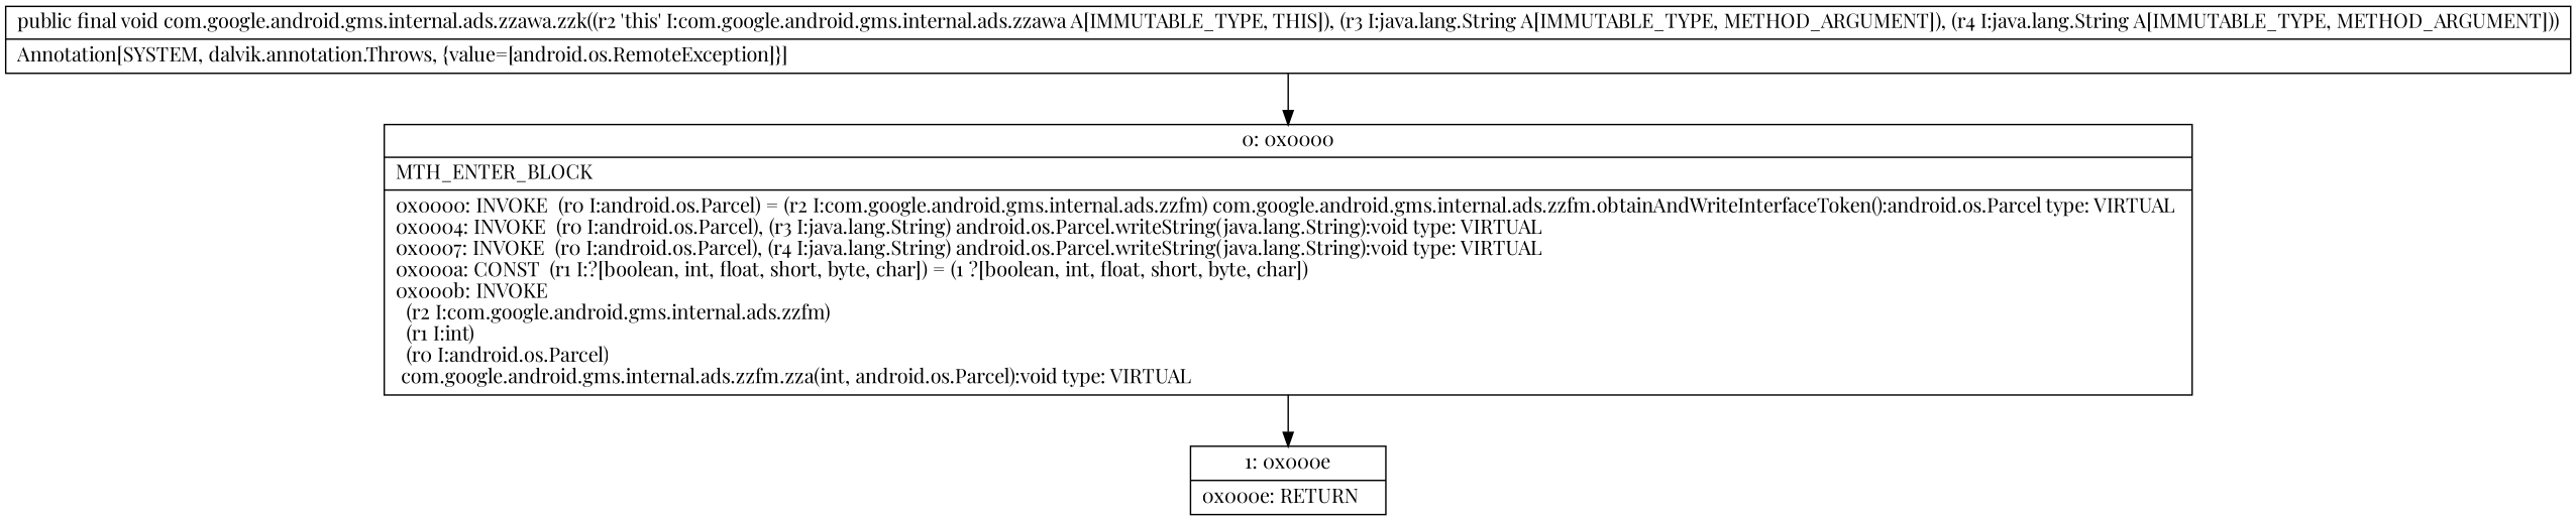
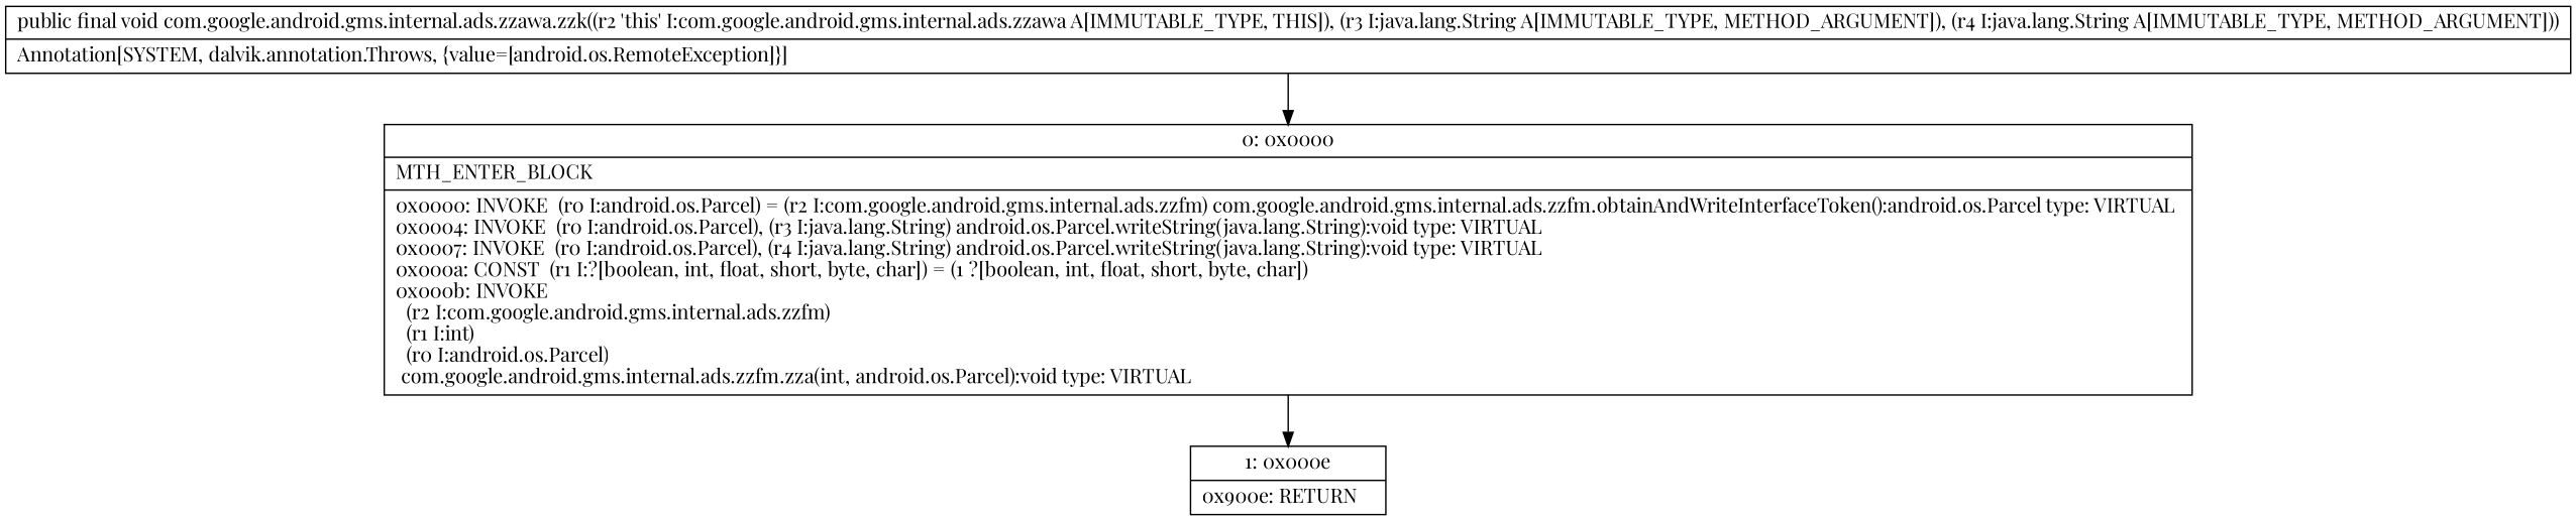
  digraph {
    fontname="Playfair Display"
    node [shape=record fontname="Playfair Display"]
    edge [fontname="Playfair Display"]
    n1 [label="{0\:\ 0x0000|MTH_ENTER_BLOCK\l|0x0000: INVOKE  (r0 I:android.os.Parcel) = (r2 I:com.google.android.gms.internal.ads.zzfm) com.google.android.gms.internal.ads.zzfm.obtainAndWriteInterfaceToken():android.os.Parcel type: VIRTUAL \l0x0004: INVOKE  (r0 I:android.os.Parcel), (r3 I:java.lang.String) android.os.Parcel.writeString(java.lang.String):void type: VIRTUAL \l0x0007: INVOKE  (r0 I:android.os.Parcel), (r4 I:java.lang.String) android.os.Parcel.writeString(java.lang.String):void type: VIRTUAL \l0x000a: CONST  (r1 I:?[boolean, int, float, short, byte, char]) = (1 ?[boolean, int, float, short, byte, char]) \l0x000b: INVOKE  \l  (r2 I:com.google.android.gms.internal.ads.zzfm)\l  (r1 I:int)\l  (r0 I:android.os.Parcel)\l com.google.android.gms.internal.ads.zzfm.zza(int, android.os.Parcel):void type: VIRTUAL \l}"]
-   n2 [label="{1\:\ 0x000e|0x000e: RETURN   \l}"]
+   n2 [label="{1\:\ 0x000e|0x900e: RETURN   \l}"]
    n3 [label="{public final void com.google.android.gms.internal.ads.zzawa.zzk((r2 'this' I:com.google.android.gms.internal.ads.zzawa A[IMMUTABLE_TYPE, THIS]), (r3 I:java.lang.String A[IMMUTABLE_TYPE, METHOD_ARGUMENT]), (r4 I:java.lang.String A[IMMUTABLE_TYPE, METHOD_ARGUMENT]))  | Annotation[SYSTEM, dalvik.annotation.Throws, \{value=[android.os.RemoteException]\}]\l}"]
    n1 -> n2
    n3 -> n1
  }
